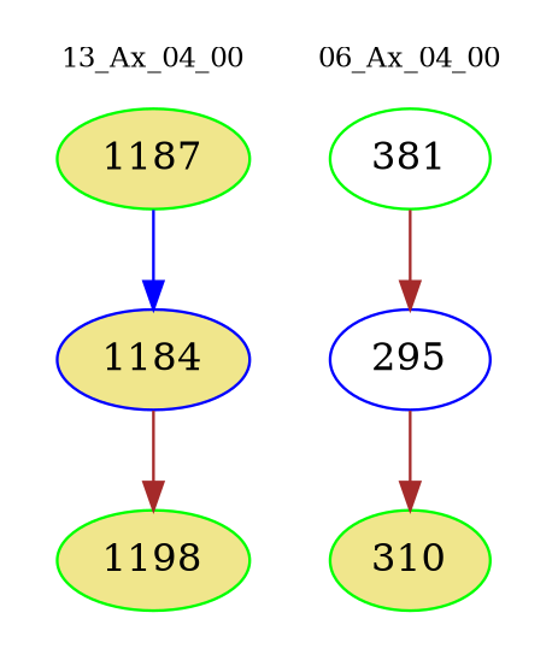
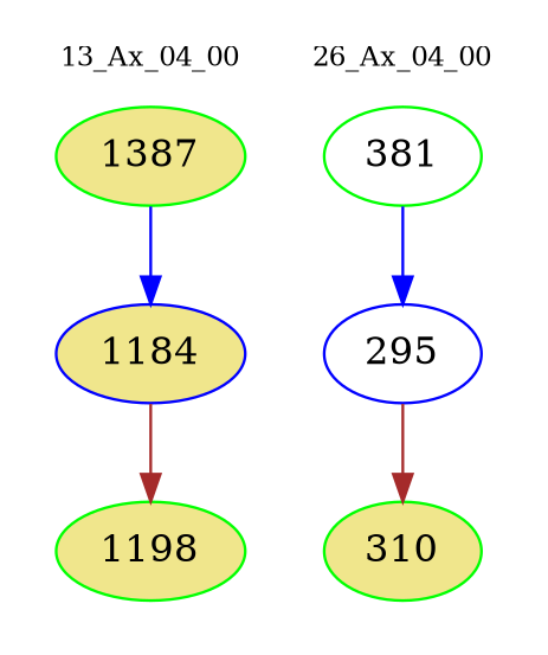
  digraph {
    node [color=green fillcolor=khaki style=filled]
    edge [color=blue]
-   n1 [label=1187]
+   n1 [label=1387]
    n2 [color=blue label=1184]
    n3 [label=1198]
    n4 [fillcolor=white label=381]
    n5 [color=blue fillcolor=white label=295]
    n6 [label=310]
    subgraph cluster_1 {
      color=white
      fontsize=10
      label="13_Ax_04_00"
      n1
      n2
      n3
    }
    subgraph cluster_2 {
      color=white
      fontsize=10
-     label="06_Ax_04_00"
+     label="26_Ax_04_00"
      n4
      n5
      n6
    }
    n1 -> n2
    n2 -> n3 [color=brown]
-   n4 -> n5 [color=brown]
+   n4 -> n5
    n5 -> n6 [color=brown]
  }
